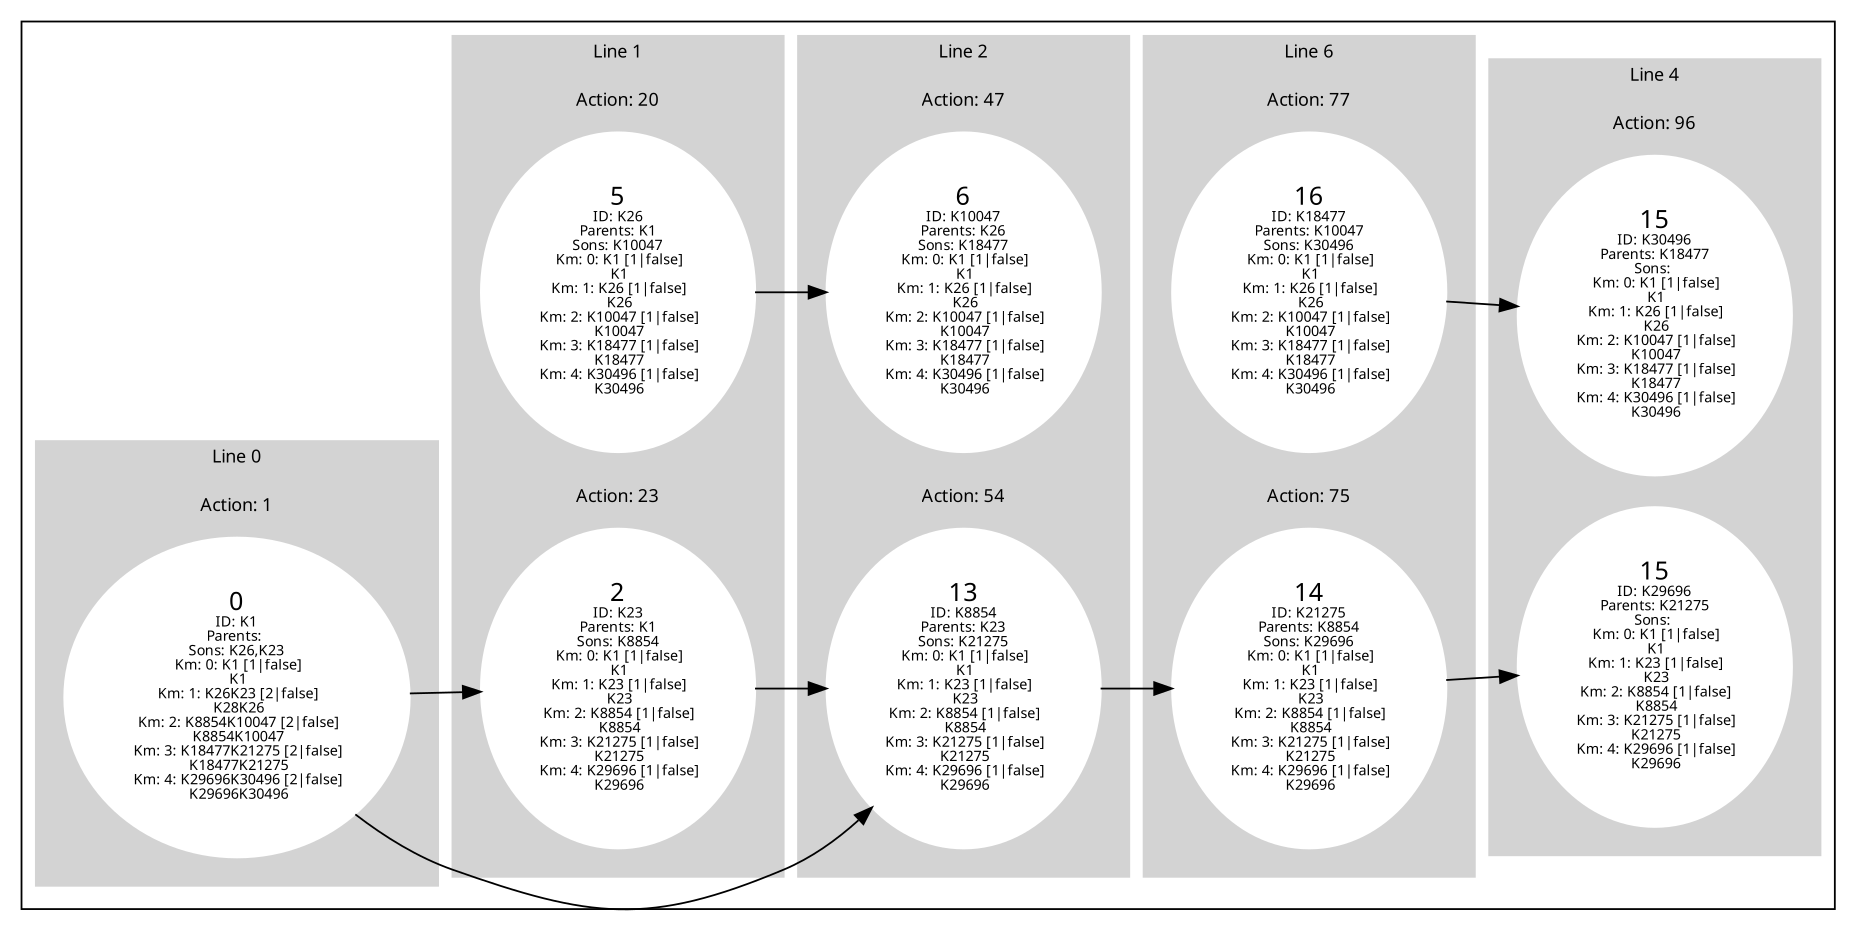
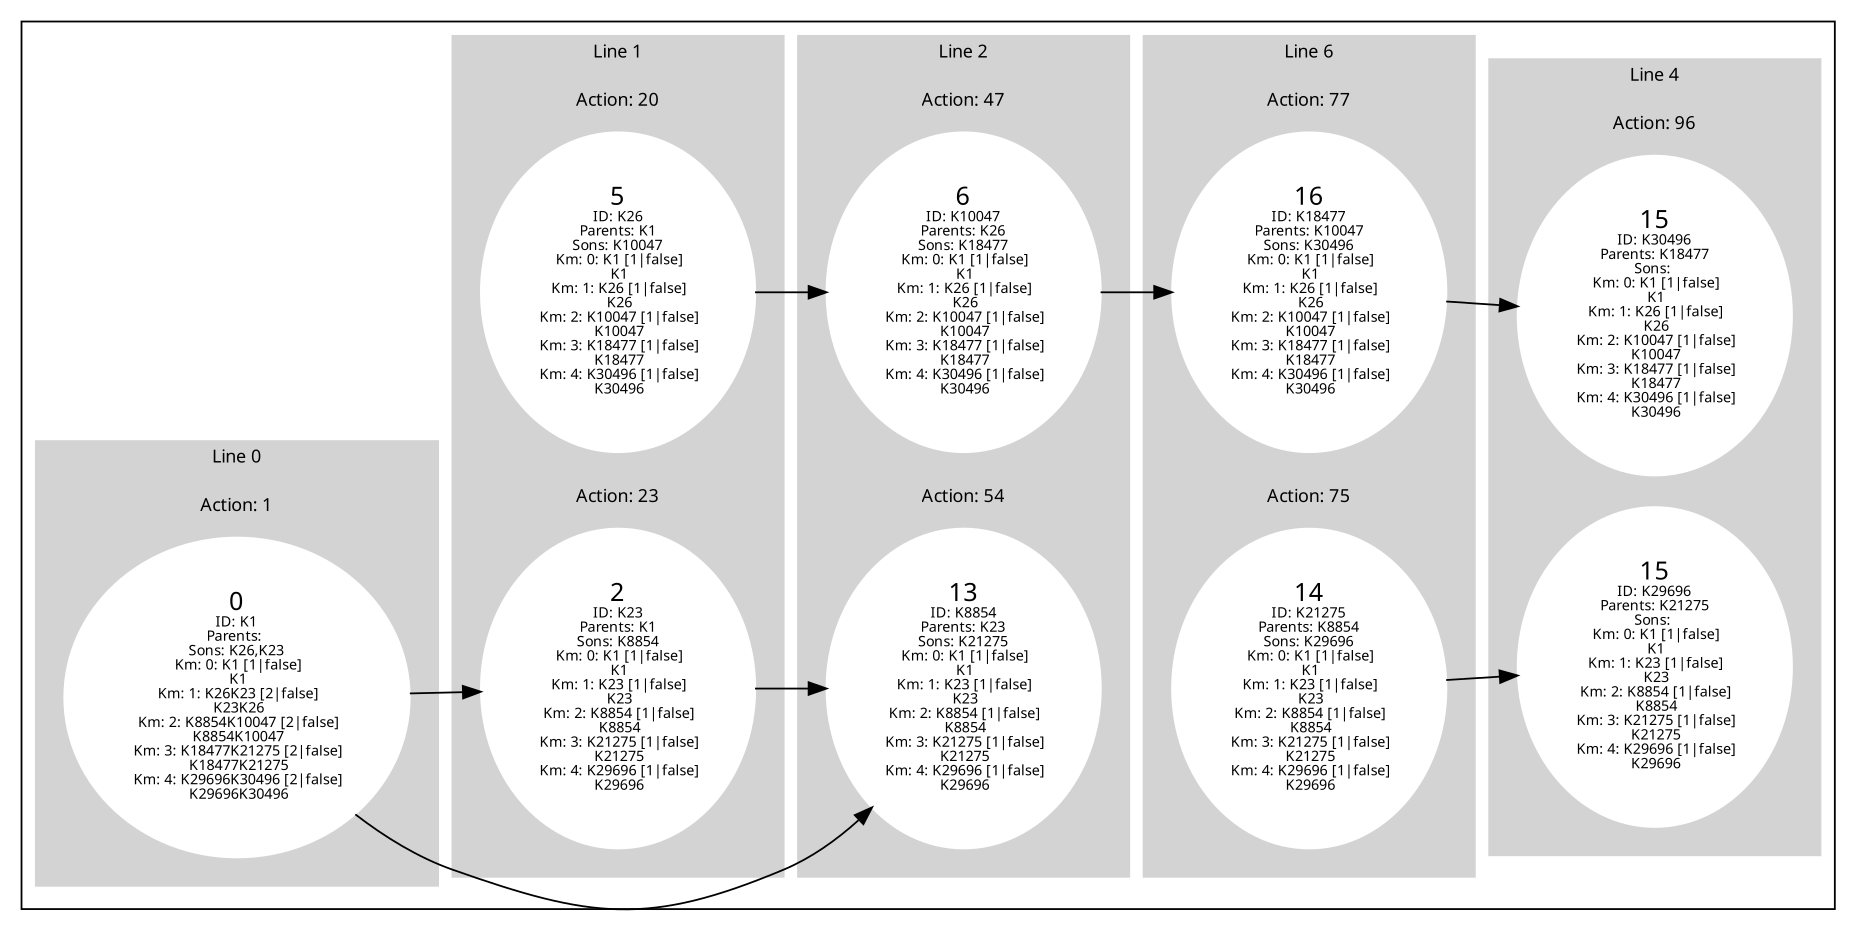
  digraph {
    fontname="Noto Sans"
    rankdir=LR
    node [color=white fontname="Noto Sans" style=filled]
    edge [fontname="Noto Sans"]
-   n1 [label=<0<BR /><FONT POINT-SIZE="8">ID: K1</FONT><BR /><FONT POINT-SIZE="8">Parents: </FONT><BR /><FONT POINT-SIZE="8">Sons: K26,K23</FONT><BR /><FONT POINT-SIZE="8"> Km: 0: K1 [1|false]<BR /> K1</FONT><BR /><FONT POINT-SIZE="8"> Km: 1: K26K23 [2|false]<BR /> K28K26</FONT><BR /><FONT POINT-SIZE="8"> Km: 2: K8854K10047 [2|false]<BR /> K8854K10047</FONT><BR /><FONT POINT-SIZE="8"> Km: 3: K18477K21275 [2|false]<BR /> K18477K21275</FONT><BR /><FONT POINT-SIZE="8"> Km: 4: K29696K30496 [2|false]<BR /> K29696K30496</FONT>>]
+   n1 [label=<0<BR /><FONT POINT-SIZE="8">ID: K1</FONT><BR /><FONT POINT-SIZE="8">Parents: </FONT><BR /><FONT POINT-SIZE="8">Sons: K26,K23</FONT><BR /><FONT POINT-SIZE="8"> Km: 0: K1 [1|false]<BR /> K1</FONT><BR /><FONT POINT-SIZE="8"> Km: 1: K26K23 [2|false]<BR /> K23K26</FONT><BR /><FONT POINT-SIZE="8"> Km: 2: K8854K10047 [2|false]<BR /> K8854K10047</FONT><BR /><FONT POINT-SIZE="8"> Km: 3: K18477K21275 [2|false]<BR /> K18477K21275</FONT><BR /><FONT POINT-SIZE="8"> Km: 4: K29696K30496 [2|false]<BR /> K29696K30496</FONT>>]
    n2 [label=<15<BR /><FONT POINT-SIZE="8">ID: K29696</FONT><BR /><FONT POINT-SIZE="8">Parents: K21275</FONT><BR /><FONT POINT-SIZE="8">Sons: </FONT><BR /><FONT POINT-SIZE="8"> Km: 0: K1 [1|false]<BR /> K1</FONT><BR /><FONT POINT-SIZE="8"> Km: 1: K23 [1|false]<BR /> K23</FONT><BR /><FONT POINT-SIZE="8"> Km: 2: K8854 [1|false]<BR /> K8854</FONT><BR /><FONT POINT-SIZE="8"> Km: 3: K21275 [1|false]<BR /> K21275</FONT><BR /><FONT POINT-SIZE="8"> Km: 4: K29696 [1|false]<BR /> K29696</FONT>>]
    n3 [label=<15<BR /><FONT POINT-SIZE="8">ID: K30496</FONT><BR /><FONT POINT-SIZE="8">Parents: K18477</FONT><BR /><FONT POINT-SIZE="8">Sons: </FONT><BR /><FONT POINT-SIZE="8"> Km: 0: K1 [1|false]<BR /> K1</FONT><BR /><FONT POINT-SIZE="8"> Km: 1: K26 [1|false]<BR /> K26</FONT><BR /><FONT POINT-SIZE="8"> Km: 2: K10047 [1|false]<BR /> K10047</FONT><BR /><FONT POINT-SIZE="8"> Km: 3: K18477 [1|false]<BR /> K18477</FONT><BR /><FONT POINT-SIZE="8"> Km: 4: K30496 [1|false]<BR /> K30496</FONT>>]
    n4 [label=<13<BR /><FONT POINT-SIZE="8">ID: K8854</FONT><BR /><FONT POINT-SIZE="8">Parents: K23</FONT><BR /><FONT POINT-SIZE="8">Sons: K21275</FONT><BR /><FONT POINT-SIZE="8"> Km: 0: K1 [1|false]<BR /> K1</FONT><BR /><FONT POINT-SIZE="8"> Km: 1: K23 [1|false]<BR /> K23</FONT><BR /><FONT POINT-SIZE="8"> Km: 2: K8854 [1|false]<BR /> K8854</FONT><BR /><FONT POINT-SIZE="8"> Km: 3: K21275 [1|false]<BR /> K21275</FONT><BR /><FONT POINT-SIZE="8"> Km: 4: K29696 [1|false]<BR /> K29696</FONT>>]
    n5 [label=<6<BR /><FONT POINT-SIZE="8">ID: K10047</FONT><BR /><FONT POINT-SIZE="8">Parents: K26</FONT><BR /><FONT POINT-SIZE="8">Sons: K18477</FONT><BR /><FONT POINT-SIZE="8"> Km: 0: K1 [1|false]<BR /> K1</FONT><BR /><FONT POINT-SIZE="8"> Km: 1: K26 [1|false]<BR /> K26</FONT><BR /><FONT POINT-SIZE="8"> Km: 2: K10047 [1|false]<BR /> K10047</FONT><BR /><FONT POINT-SIZE="8"> Km: 3: K18477 [1|false]<BR /> K18477</FONT><BR /><FONT POINT-SIZE="8"> Km: 4: K30496 [1|false]<BR /> K30496</FONT>>]
    n6 [label=<16<BR /><FONT POINT-SIZE="8">ID: K18477</FONT><BR /><FONT POINT-SIZE="8">Parents: K10047</FONT><BR /><FONT POINT-SIZE="8">Sons: K30496</FONT><BR /><FONT POINT-SIZE="8"> Km: 0: K1 [1|false]<BR /> K1</FONT><BR /><FONT POINT-SIZE="8"> Km: 1: K26 [1|false]<BR /> K26</FONT><BR /><FONT POINT-SIZE="8"> Km: 2: K10047 [1|false]<BR /> K10047</FONT><BR /><FONT POINT-SIZE="8"> Km: 3: K18477 [1|false]<BR /> K18477</FONT><BR /><FONT POINT-SIZE="8"> Km: 4: K30496 [1|false]<BR /> K30496</FONT>>]
    n7 [label=<14<BR /><FONT POINT-SIZE="8">ID: K21275</FONT><BR /><FONT POINT-SIZE="8">Parents: K8854</FONT><BR /><FONT POINT-SIZE="8">Sons: K29696</FONT><BR /><FONT POINT-SIZE="8"> Km: 0: K1 [1|false]<BR /> K1</FONT><BR /><FONT POINT-SIZE="8"> Km: 1: K23 [1|false]<BR /> K23</FONT><BR /><FONT POINT-SIZE="8"> Km: 2: K8854 [1|false]<BR /> K8854</FONT><BR /><FONT POINT-SIZE="8"> Km: 3: K21275 [1|false]<BR /> K21275</FONT><BR /><FONT POINT-SIZE="8"> Km: 4: K29696 [1|false]<BR /> K29696</FONT>>]
    n8 [label=<5<BR /><FONT POINT-SIZE="8">ID: K26</FONT><BR /><FONT POINT-SIZE="8">Parents: K1</FONT><BR /><FONT POINT-SIZE="8">Sons: K10047</FONT><BR /><FONT POINT-SIZE="8"> Km: 0: K1 [1|false]<BR /> K1</FONT><BR /><FONT POINT-SIZE="8"> Km: 1: K26 [1|false]<BR /> K26</FONT><BR /><FONT POINT-SIZE="8"> Km: 2: K10047 [1|false]<BR /> K10047</FONT><BR /><FONT POINT-SIZE="8"> Km: 3: K18477 [1|false]<BR /> K18477</FONT><BR /><FONT POINT-SIZE="8"> Km: 4: K30496 [1|false]<BR /> K30496</FONT>>]
    n9 [label=<2<BR /><FONT POINT-SIZE="8">ID: K23</FONT><BR /><FONT POINT-SIZE="8">Parents: K1</FONT><BR /><FONT POINT-SIZE="8">Sons: K8854</FONT><BR /><FONT POINT-SIZE="8"> Km: 0: K1 [1|false]<BR /> K1</FONT><BR /><FONT POINT-SIZE="8"> Km: 1: K23 [1|false]<BR /> K23</FONT><BR /><FONT POINT-SIZE="8"> Km: 2: K8854 [1|false]<BR /> K8854</FONT><BR /><FONT POINT-SIZE="8"> Km: 3: K21275 [1|false]<BR /> K21275</FONT><BR /><FONT POINT-SIZE="8"> Km: 4: K29696 [1|false]<BR /> K29696</FONT>>]
    subgraph cluster_1 {
      subgraph cluster_2 {
        color=lightgrey
        fontsize=10
        label="Line 0"
        style=filled
        subgraph cluster_3 {
          color=lightgrey
          fontsize=10
          label="Action: 1"
          style=filled
          n1
        }
      }
      subgraph cluster_4 {
        color=lightgrey
        fontsize=10
        label="Line 4"
        style=filled
        subgraph cluster_5 {
          color=lightgrey
          fontsize=10
          label="Action: 96"
          style=filled
          n2
          n3
        }
      }
      subgraph cluster_6 {
        color=lightgrey
        fontsize=10
        label="Line 2"
        style=filled
        subgraph cluster_7 {
          color=lightgrey
          fontsize=10
          label="Action: 54"
          style=filled
          n4
        }
        subgraph cluster_8 {
          color=lightgrey
          fontsize=10
          label="Action: 47"
          style=filled
          n5
        }
      }
      subgraph cluster_9 {
        color=lightgrey
        fontsize=10
        label="Line 6"
        style=filled
        subgraph cluster_10 {
          color=lightgrey
          fontsize=10
          label="Action: 77"
          style=filled
          n6
        }
        subgraph cluster_11 {
          color=lightgrey
          fontsize=10
          label="Action: 75"
          style=filled
          n7
        }
      }
      subgraph cluster_12 {
        color=lightgrey
        fontsize=10
        label="Line 1"
        style=filled
        subgraph cluster_13 {
          color=lightgrey
          fontsize=10
          label="Action: 20"
          style=filled
          n8
        }
        subgraph cluster_14 {
          color=lightgrey
          fontsize=10
          label="Action: 23"
          style=filled
          n9
        }
      }
    }
    n1 -> n4
    n1 -> n9
-   n4 -> n7
+   n5 -> n6
    n6 -> n3
    n7 -> n2
    n8 -> n5
    n9 -> n4
  }
